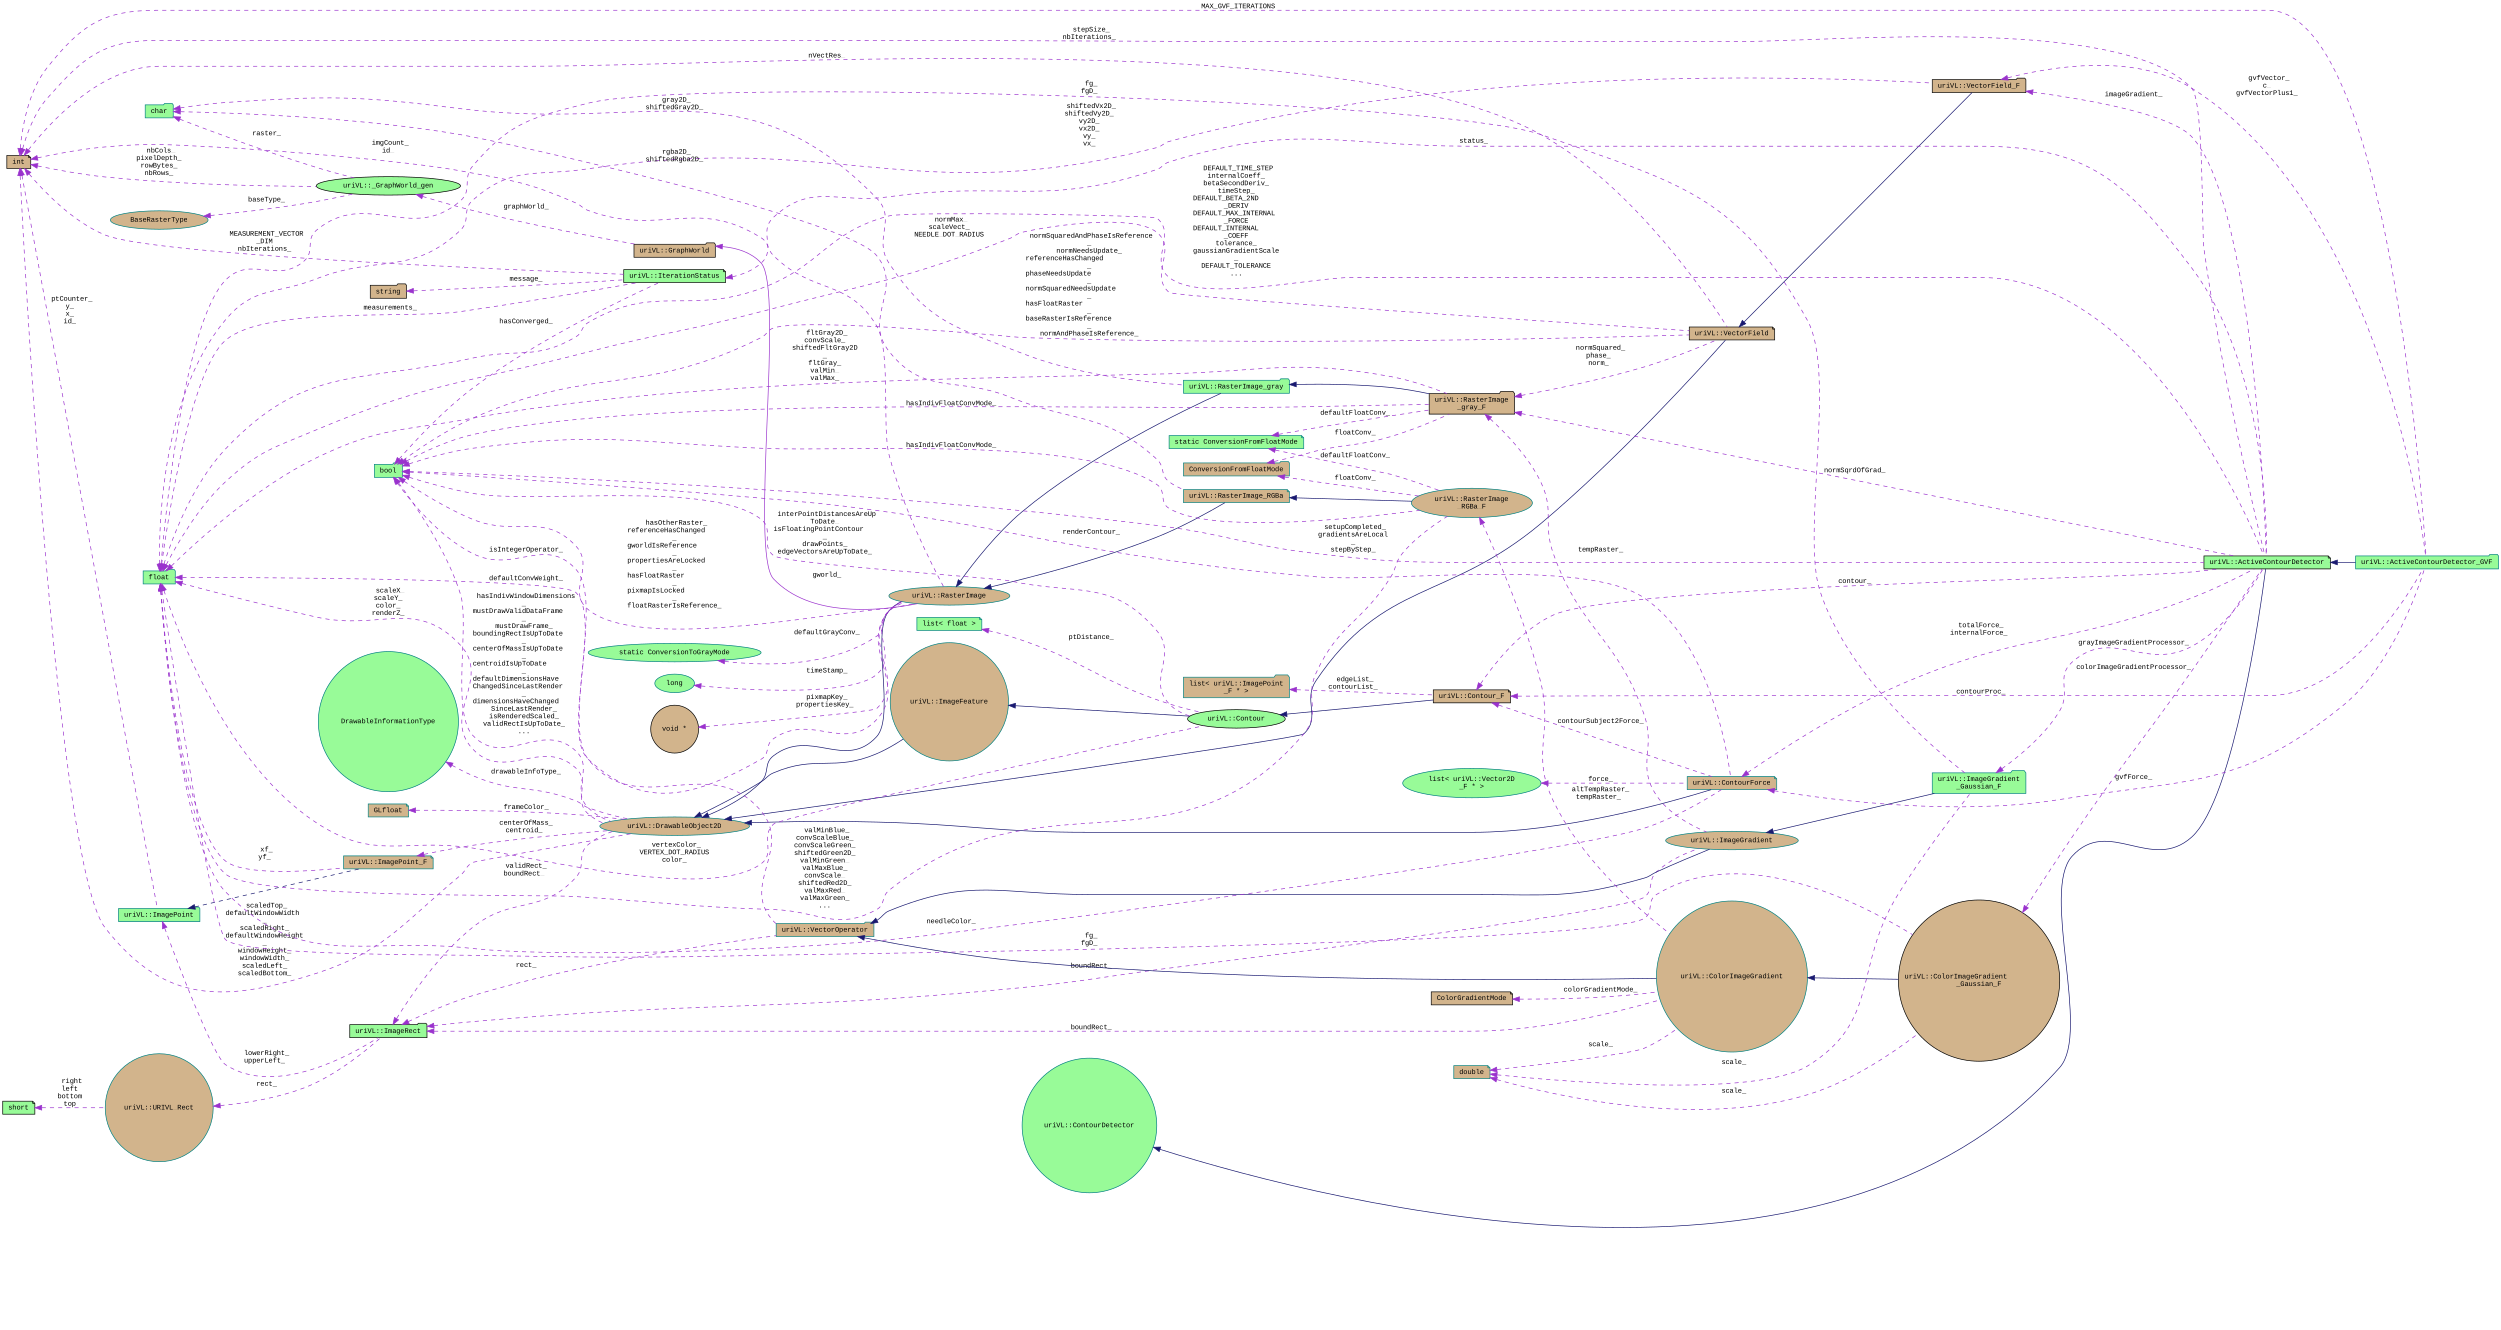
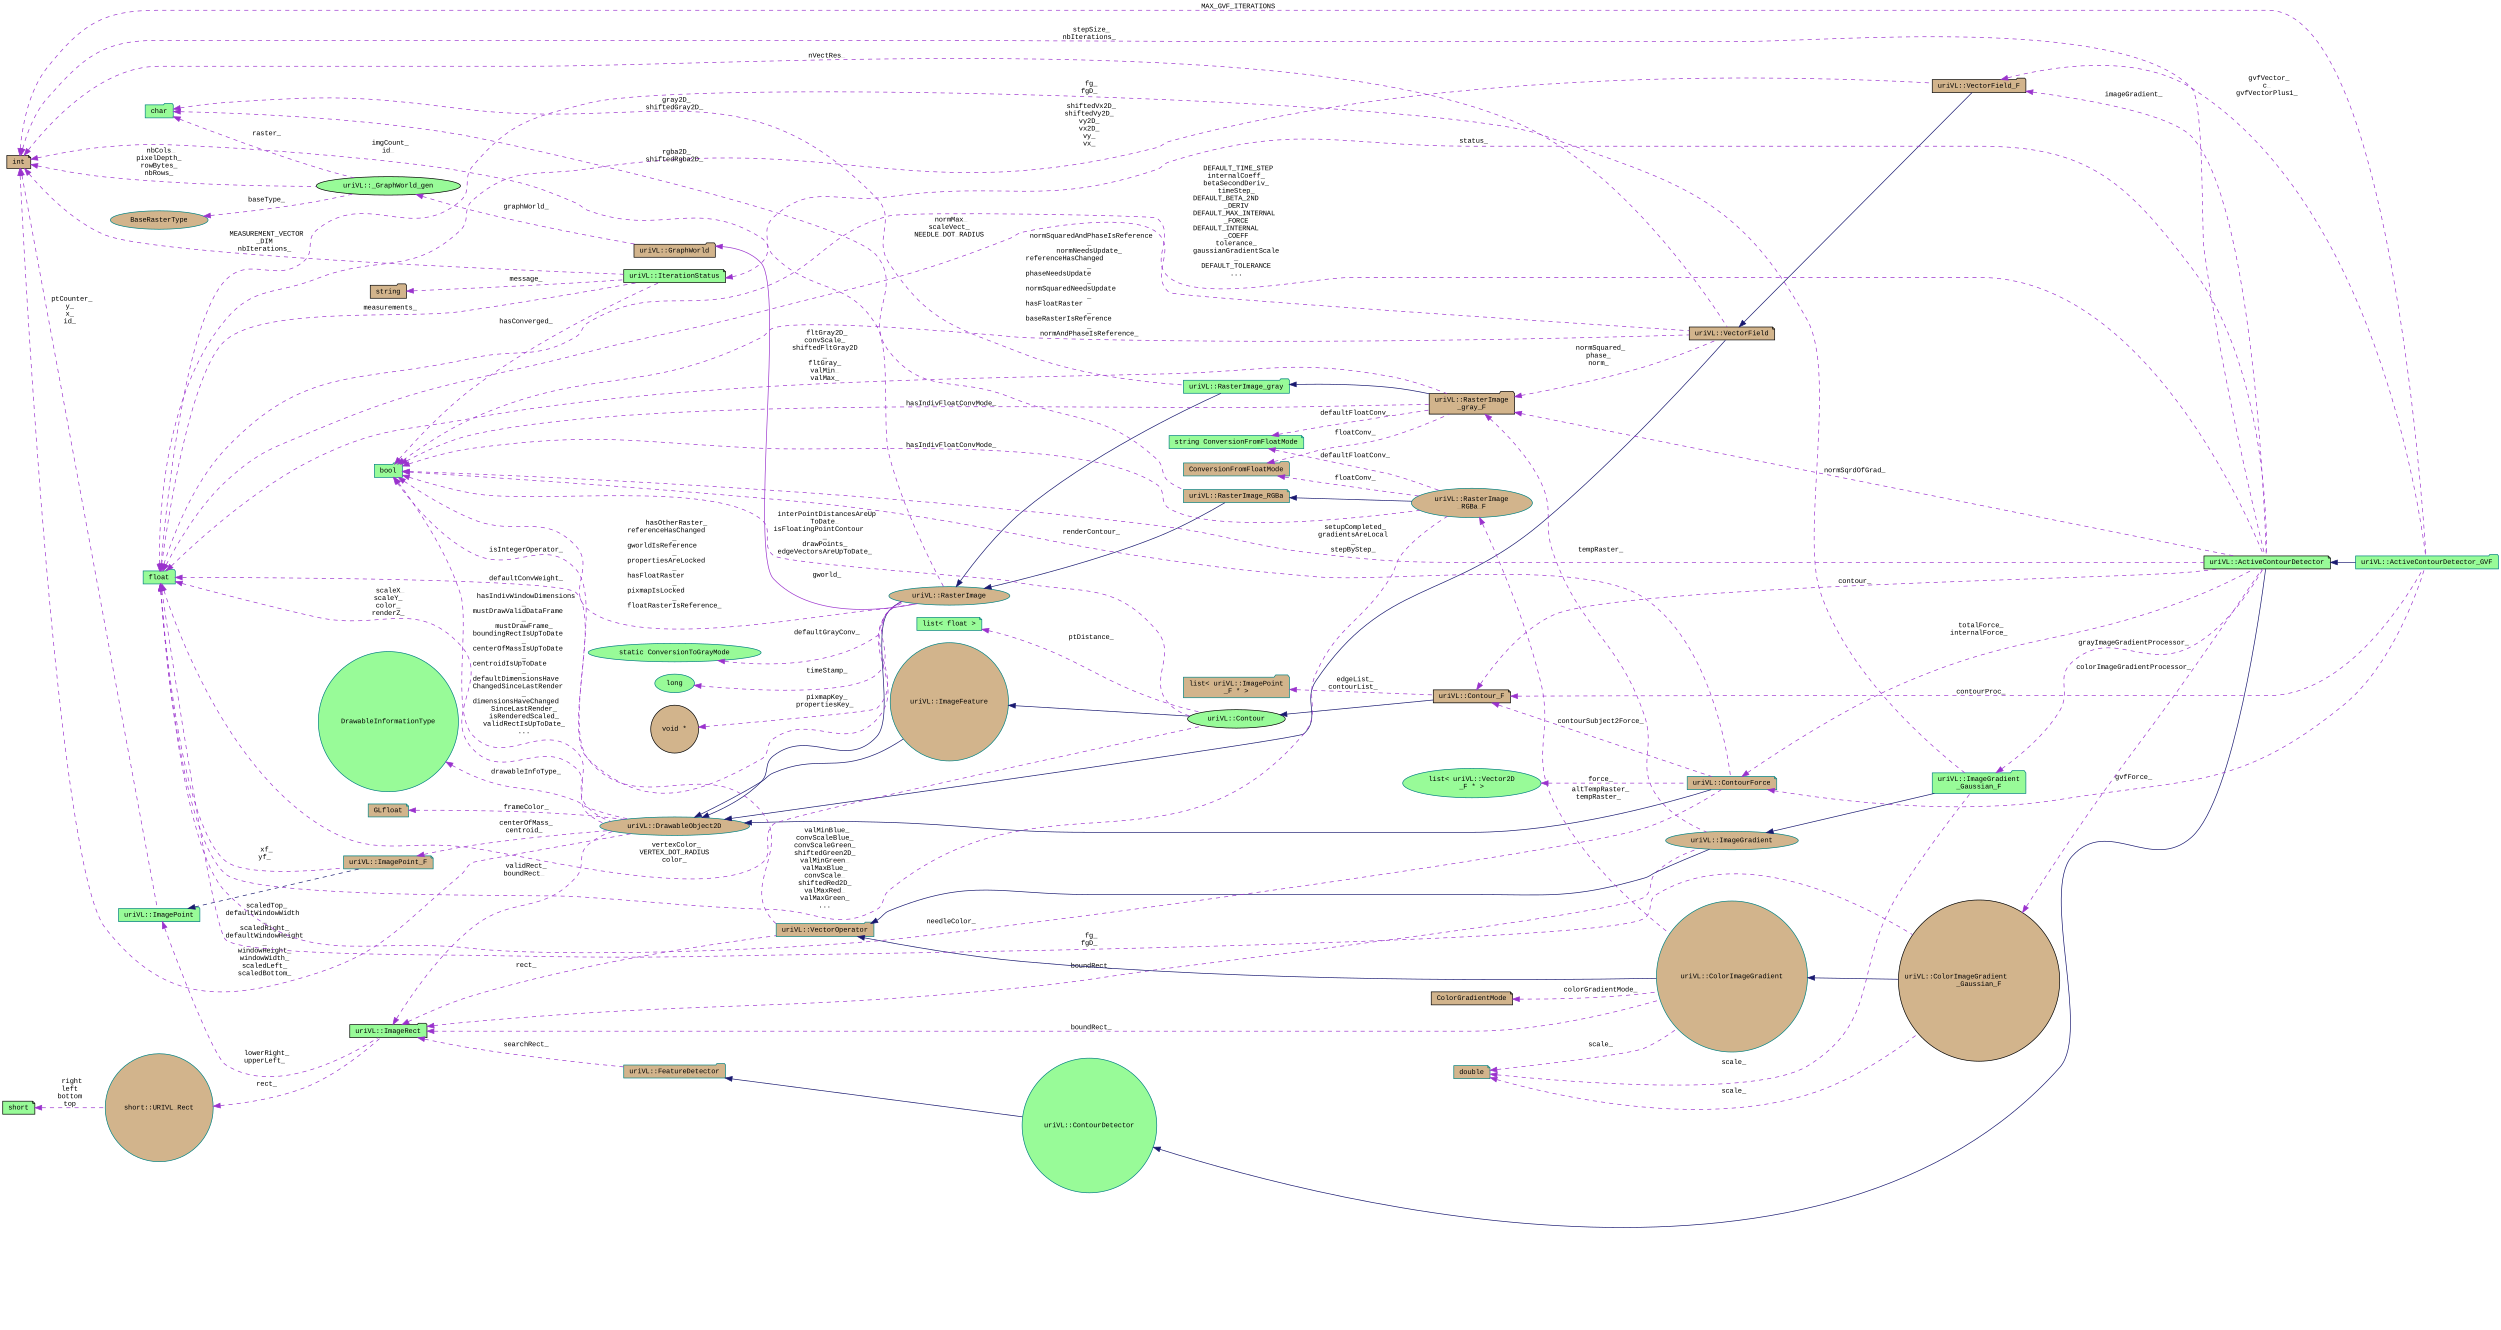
  digraph {
    fontname="Liberation Mono"
    rankdir=LR
    node [color=teal fillcolor=tan fontname="Liberation Mono" fontsize=10 shape=folder style=filled]
    edge [color=darkorchid3 dir=back fontname="Liberation Mono" fontsize=10 labelfontname=Helvetica labelfontsize=10 style=dashed]
    n1 [fillcolor=palegreen fontcolor=black height=0.2 label="uriVL::ActiveContourDetector_GVF" width=0.4]
    n2 [color=black fillcolor=palegreen height=0.2 label="uriVL::ActiveContourDetector" shape=note width=0.4]
    n3 [fillcolor=palegreen height=0.2 label="uriVL::ContourDetector" shape=circle width=0.4]
+   n4 [height=0.2 label="uriVL::FeatureDetector" width=0.4]
    n5 [color=black fillcolor=palegreen height=0.2 label="uriVL::ImageRect" width=0.4]
    n6 [height=0.2 label="uriVL::DrawableObject2D" shape=ellipse width=0.4]
    n7 [height=0.2 label="uriVL::ColorImageGradient" shape=circle width=0.4]
    n8 [height=0.2 label="uriVL::VectorOperator" width=0.4]
    n9 [height=0.2 label="uriVL::ImageGradient" shape=ellipse width=0.4]
    n10 [height=0.2 label="uriVL::RasterImage" shape=ellipse width=0.4]
    n11 [color=black height=0.2 label="uriVL::VectorField" shape=note width=0.4]
    n12 [height=0.2 label="uriVL::ImageFeature" shape=circle width=0.4]
    n13 [height=0.2 label="uriVL::ContourForce" shape=note width=0.4]
    n14 [color=black height=0.2 label="uriVL::ColorImageGradient\l_Gaussian_F" shape=circle width=0.4]
    n15 [fillcolor=palegreen height=0.2 label="uriVL::ImageGradient\l_Gaussian_F" width=0.4]
-   n16 [height=0.2 label="uriVL::URIVL_Rect" shape=circle width=0.4]
+   n16 [height=0.2 label="short::URIVL_Rect" shape=circle width=0.4]
    n17 [color=black fillcolor=palegreen height=0.2 label=short shape=note width=0.4]
    n18 [fillcolor=palegreen height=0.2 label="uriVL::ImagePoint" width=0.4]
    n19 [height=0.2 label="uriVL::ImagePoint_F" shape=note width=0.4]
    n20 [color=black height=0.2 label=int shape=note width=0.4]
    n21 [color=black fillcolor=palegreen height=0.2 label="uriVL::_GraphWorld_gen" shape=ellipse width=0.4]
    n22 [color=black fillcolor=palegreen height=0.2 label="uriVL::IterationStatus" shape=note width=0.4]
    n23 [fillcolor=palegreen height=0.2 label="uriVL::RasterImage_gray" width=0.4]
    n24 [height=0.2 label="uriVL::RasterImage_RGBa" shape=note width=0.4]
    n25 [color=black height=0.2 label="uriVL::GraphWorld" width=0.4]
    n26 [color=black height=0.2 label="uriVL::VectorField_F" width=0.4]
    n27 [color=black height=0.2 label="uriVL::RasterImage\l_gray_F" width=0.4]
    n28 [height=0.2 label="uriVL::RasterImage\l_RGBa_F" shape=ellipse width=0.4]
    n29 [color=black fillcolor=palegreen height=0.2 label="uriVL::Contour" shape=ellipse width=0.4]
    n30 [height=0.2 label=GLfloat shape=note width=0.4]
    n31 [fillcolor=palegreen height=0.2 label=float width=0.4]
    n32 [color=black height=0.2 label="uriVL::Contour_F" shape=note width=0.4]
    n33 [fillcolor=palegreen height=0.2 label=bool width=0.4]
    n34 [fillcolor=palegreen height=0.2 label=DrawableInformationType shape=circle width=0.4]
    n35 [fillcolor=palegreen height=0.2 label=char width=0.4]
    n36 [height=0.2 label=BaseRasterType shape=ellipse width=0.4]
    n37 [fillcolor=palegreen height=0.2 label="static ConversionToGrayMode" shape=ellipse width=0.4]
    n38 [fillcolor=palegreen height=0.2 label=long shape=ellipse width=0.4]
    n39 [color=black height=0.2 label="void *" shape=circle width=0.4]
-   n40 [fillcolor=palegreen height=0.2 label="static ConversionFromFloatMode" shape=note width=0.4]
+   n40 [fillcolor=palegreen height=0.2 label="string ConversionFromFloatMode" shape=note width=0.4]
    n41 [height=0.2 label=ConversionFromFloatMode width=0.4]
    n42 [fillcolor=palegreen height=0.2 label="list\< float \>" shape=note width=0.4]
    n43 [height=0.2 label="list\< uriVL::ImagePoint\l_F * \>" width=0.4]
    n44 [color=black height=0.2 label=string width=0.4]
    n45 [height=0.2 label=double shape=note width=0.4]
    n46 [color=black height=0.2 label=ColorGradientMode shape=note width=0.4]
    n47 [fillcolor=palegreen height=0.2 label="list\< uriVL::Vector2D\l_F * \>" shape=ellipse width=0.4]
    n2 -> n1 [color=midnightblue style=solid]
    n3 -> n2 [color=midnightblue style=solid]
+   n4 -> n3 [color=midnightblue style=solid]
+   n5 -> n4 [label=" searchRect_"]
    n5 -> n6 [label=" validRect_\nboundRect_"]
    n5 -> n7 [label=" boundRect_"]
    n5 -> n8 [label=" rect_"]
    n5 -> n9 [label=" boundRect_"]
    n6 -> n10 [color=midnightblue style=solid]
    n6 -> n11 [color=midnightblue style=solid]
    n6 -> n12 [color=midnightblue style=solid]
    n6 -> n13 [color=midnightblue style=solid]
    n7 -> n14 [color=midnightblue style=solid]
    n8 -> n7 [color=midnightblue style=solid]
    n8 -> n9 [color=midnightblue style=solid]
    n9 -> n15 [color=midnightblue style=solid]
    n10 -> n23 [color=midnightblue style=solid]
    n10 -> n24 [color=midnightblue style=solid]
    n11 -> n26 [color=midnightblue style=solid]
    n12 -> n29 [color=midnightblue style=solid]
    n13 -> n1 [label=" gvfForce_"]
    n13 -> n2 [label=" totalForce_\ninternalForce_"]
    n14 -> n2 [label=" colorImageGradientProcessor_"]
    n15 -> n2 [label=" grayImageGradientProcessor_"]
    n16 -> n5 [label=" rect_"]
    n17 -> n16 [label=" right\nleft\nbottom\ntop"]
    n18 -> n5 [label=" lowerRight_\nupperLeft_"]
    n18 -> n19 [color=midnightblue]
    n19 -> n6 [label=" centerOfMass_\ncentroid_"]
    n20 -> n1 [label=" MAX_GVF_ITERATIONS"]
    n20 -> n2 [label=" stepSize_\nnbIterations_"]
    n20 -> n6 [label=" scaledTop_\ndefaultWindowWidth\l_\nscaledRight_\ndefaultWindowHeight\l_\nwindowHeight_\nwindowWidth_\nscaledLeft_\nscaledBottom_"]
    n20 -> n10 [label=" imgCount_\nid_"]
    n20 -> n11 [label=" nVectRes_"]
    n20 -> n18 [label=" ptCounter_\ny_\nx_\nid_"]
    n20 -> n21 [label=" nbCols_\npixelDepth_\nrowBytes_\nnbRows_"]
    n20 -> n22 [label=" MEASUREMENT_VECTOR\l_DIM\nnbIterations_"]
    n21 -> n25 [label=" graphWorld_"]
    n22 -> n2 [label=" status_"]
    n23 -> n27 [color=midnightblue style=solid]
    n24 -> n28 [color=midnightblue style=solid]
    n25 -> n10 [label=" gworld_" style=solid]
    n26 -> n1 [label=" gvfVector_\nc_\ngvfVectorPlus1_"]
    n26 -> n2 [label=" imageGradient_"]
    n27 -> n2 [label=" normSqrdOfGrad_"]
    n27 -> n9 [label=" tempRaster_"]
    n27 -> n11 [label=" normSquared_\nphase_\nnorm_"]
    n28 -> n7 [label=" altTempRaster_\ntempRaster_"]
    n29 -> n32 [color=midnightblue style=solid]
    n30 -> n6 [label=" frameColor_"]
    n31 -> n2 [label=" DEFAULT_TIME_STEP\ninternalCoeff_\nbetaSecondDeriv_\ntimeStep_\nDEFAULT_BETA_2ND\l_DERIV\nDEFAULT_MAX_INTERNAL\l_FORCE\nDEFAULT_INTERNAL\l_COEFF\ntolerance_\ngaussianGradientScale\l_\nDEFAULT_TOLERANCE\n..."]
    n31 -> n6 [label=" scaleX_\nscaleY_\ncolor_\nrenderZ_"]
    n31 -> n10 [label=" defaultConvWeight_"]
    n31 -> n11 [label=" normMax_\nscaleVect_\nNEEDLE_DOT_RADIUS"]
    n31 -> n13 [label=" needleColor_"]
    n31 -> n14 [label=" fg_\nfgD_"]
    n31 -> n15 [label=" fg_\nfgD_"]
    n31 -> n19 [label=" xf_\nyf_"]
    n31 -> n22 [label=" measurements_"]
    n31 -> n26 [label=" shiftedVx2D_\nshiftedVy2D_\nvy2D_\nvx2D_\nvy_\nvx_"]
    n31 -> n27 [label=" fltGray2D_\nconvScale_\nshiftedFltGray2D\l_\nfltGray_\nvalMin_\nvalMax_"]
    n31 -> n28 [label=" valMinBlue_\nconvScaleBlue_\nconvScaleGreen_\nshiftedGreen2D_\nvalMinGreen_\nvalMaxBlue_\nconvScale_\nshiftedRed2D_\nvalMaxRed_\nvalMaxGreen_\n..."]
    n31 -> n29 [label=" vertexColor_\nVERTEX_DOT_RADIUS\ncolor_"]
    n32 -> n1 [label=" contourProc_"]
    n32 -> n2 [label=" contour_"]
    n32 -> n13 [label=" contourSubject2Force_"]
    n33 -> n2 [label=" setupCompleted_\ngradientsAreLocal\l_\nstepByStep_"]
    n33 -> n6 [label=" hasIndivWindowDimensions\l_\nmustDrawValidDataFrame\l_\nmustDrawFrame_\nboundingRectIsUpToDate\l_\ncenterOfMassIsUpToDate\l_\ncentroidIsUpToDate\l_\ndefaultDimensionsHave\lChangedSinceLastRender\l_\ndimensionsHaveChanged\lSinceLastRender_\nisRenderedScaled_\nvalidRectIsUpToDate_\n..."]
    n33 -> n8 [label=" isIntegerOperator_"]
    n33 -> n10 [label=" hasOtherRaster_\nreferenceHasChanged\l_\ngworldIsReference\l_\npropertiesAreLocked\l_\nhasFloatRaster\l_\npixmapIsLocked\l_\nfloatRasterIsReference_"]
    n33 -> n11 [label=" normSquaredAndPhaseIsReference\l_\nnormNeedsUpdate_\nreferenceHasChanged\l_\nphaseNeedsUpdate\l_\nnormSquaredNeedsUpdate\l_\nhasFloatRaster\l_\nbaseRasterIsReference\l_\nnormAndPhaseIsReference_"]
    n33 -> n13 [label=" renderContour_"]
    n33 -> n22 [label=" hasConverged_"]
    n33 -> n27 [label=" hasIndivFloatConvMode_"]
    n33 -> n28 [label=" hasIndivFloatConvMode_"]
    n33 -> n29 [label=" interPointDistancesAreUp\lToDate_\nisFloatingPointContour\l_\ndrawPoints_\nedgeVectorsAreUpToDate_"]
    n34 -> n6 [label=" drawableInfoType_"]
    n35 -> n21 [label=" raster_"]
    n35 -> n23 [label=" gray2D_\nshiftedGray2D_"]
    n35 -> n24 [label=" rgba2D_\nshiftedRgba2D_"]
    n36 -> n21 [label=" baseType_"]
    n37 -> n10 [label=" defaultGrayConv_"]
    n38 -> n10 [label=" timeStamp_"]
    n39 -> n10 [label=" pixmapKey_\npropertiesKey_"]
    n40 -> n27 [label=" defaultFloatConv_"]
    n40 -> n28 [label=" defaultFloatConv_"]
    n41 -> n27 [label=" floatConv_"]
    n41 -> n28 [label=" floatConv_"]
    n42 -> n29 [label=" ptDistance_"]
    n43 -> n32 [label=" edgeList_\ncontourList_"]
    n44 -> n22 [label=" message_"]
    n45 -> n7 [label=" scale_"]
    n45 -> n14 [label=" scale_"]
    n45 -> n15 [label=" scale_"]
    n46 -> n7 [label=" colorGradientMode_"]
    n47 -> n13 [label=" force_"]
  }
